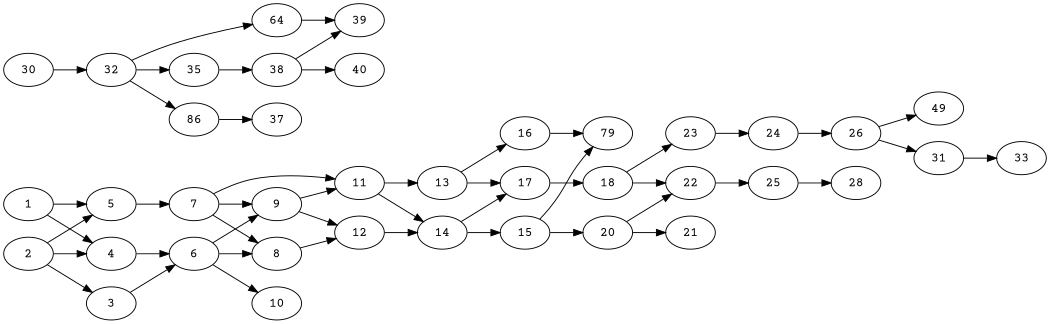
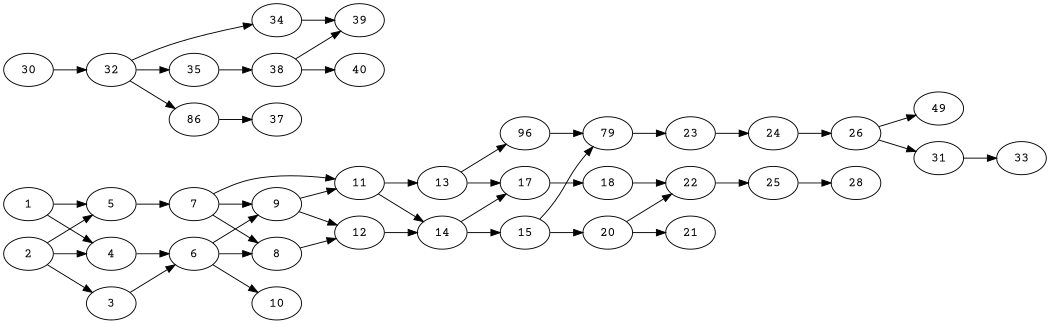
  digraph {
    fontname="Courier Prime"
    rankdir=LR
    node [alpha=0.09 fontname="Courier Prime"]
    edge [fontname="Courier Prime"]
    1 [alpha=0.16 expect_size=36075520]
    4 [alpha=0.08 expect_size=49440768]
    5 [alpha=0.06 expect_size=29325312]
    6 [expect_size=36042752]
    7 [alpha=0.15 expect_size=26955776]
    8 [expect_size=15208448]
    9 [alpha=0.19 expect_size=36794368]
    10 [alpha=0.17 expect_size=6893568]
    11 [alpha=0.08 expect_size=38230016]
    2 [alpha=0.08 expect_size=29136896]
    3 [alpha=0.06 expect_size=51547136]
    12 [alpha=0.02 expect_size=28372992]
    14 [alpha=0.19 expect_size=14215168]
    13 [expect_size=46247936]
    17 [alpha=0.03 expect_size=20070400]
    15 [alpha=0.16 expect_size=32976896]
-   16 [alpha=0.07 expect_size=46916608]
+   16 [alpha=0.07 expect_size=46916608 label=96]
    n18 [alpha=0.15 expect_size=28722176 label=79]
    18 [expect_size=7570432]
    20 [alpha=0.13 expect_size=26506240]
    22 [alpha=0.06 expect_size=38581248]
    23 [alpha=0.07 expect_size=43674624]
    21 [alpha=0.04 expect_size=19528704]
    25 [alpha=0.17 expect_size=13596672]
    24 [alpha=0.07 expect_size=16933888]
    28 [alpha=0.10 expect_size=26285056]
    26 [alpha=0.01 expect_size=51438592]
    n28 [alpha=0.20 expect_size=48036864 label=49]
    31 [alpha=0.15 expect_size=18489344]
    33 [alpha=0.02 expect_size=43197440]
    30 [alpha=0.11 expect_size=35132416]
    32 [alpha=0.10 expect_size=28941312]
-   34 [alpha=0.17 expect_size=13190144 label=64]
+   34 [alpha=0.17 expect_size=13190144]
    35 [alpha=0.05 expect_size=30304256]
    n35 [alpha=0.10 expect_size=24250368 label=86]
    39 [alpha=0.16 expect_size=32620544]
    38 [alpha=0.14 expect_size=9569280]
    37 [alpha=0.01 expect_size=25829376]
    40 [alpha=0.07 expect_size=32162816]
    1 -> 4
    1 -> 5
    4 -> 6
    5 -> 7
    6 -> 8
    6 -> 9
    6 -> 10
    7 -> 8
    7 -> 9
    7 -> 11
    8 -> 12
    9 -> 11
    9 -> 12
    11 -> 14
    11 -> 13
    2 -> 4
    2 -> 5
    2 -> 3
    3 -> 6
    12 -> 14
    14 -> 17
    14 -> 15
    13 -> 17
    13 -> 16
    17 -> 18
    15 -> n18
    15 -> 20
    16 -> n18
    18 -> 22
-   18 -> 23
+   n18 -> 23
    20 -> 22
    20 -> 21
    22 -> 25
    23 -> 24
    25 -> 28
    24 -> 26
    26 -> n28
    26 -> 31
    31 -> 33
    30 -> 32
    32 -> 34
    32 -> 35
    32 -> n35
    34 -> 39
    35 -> 38
    n35 -> 37
    38 -> 39
    38 -> 40
  }
